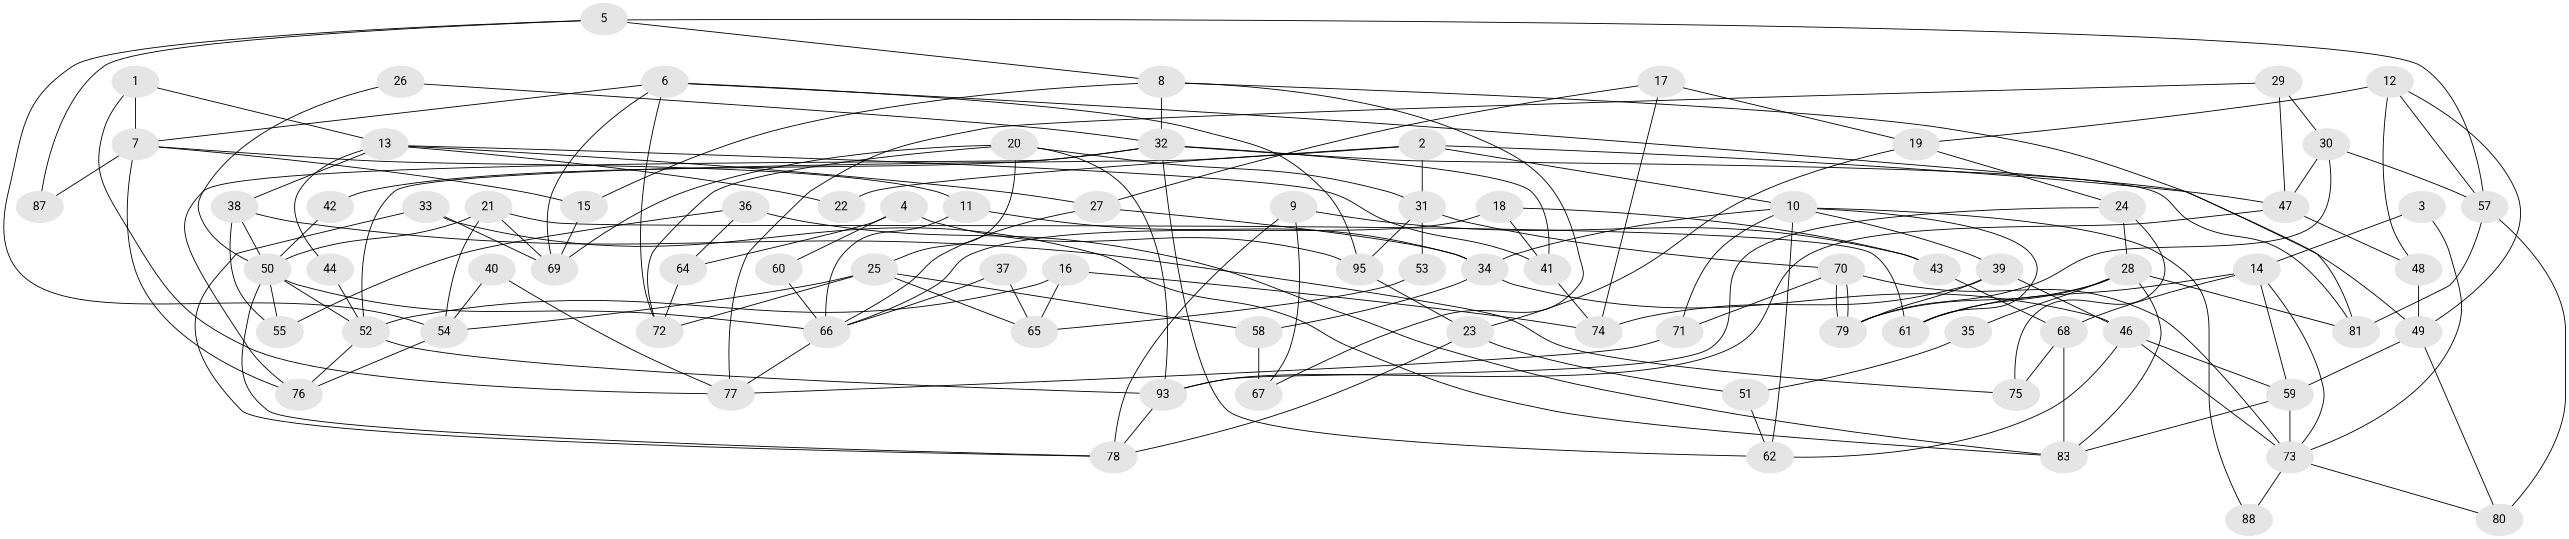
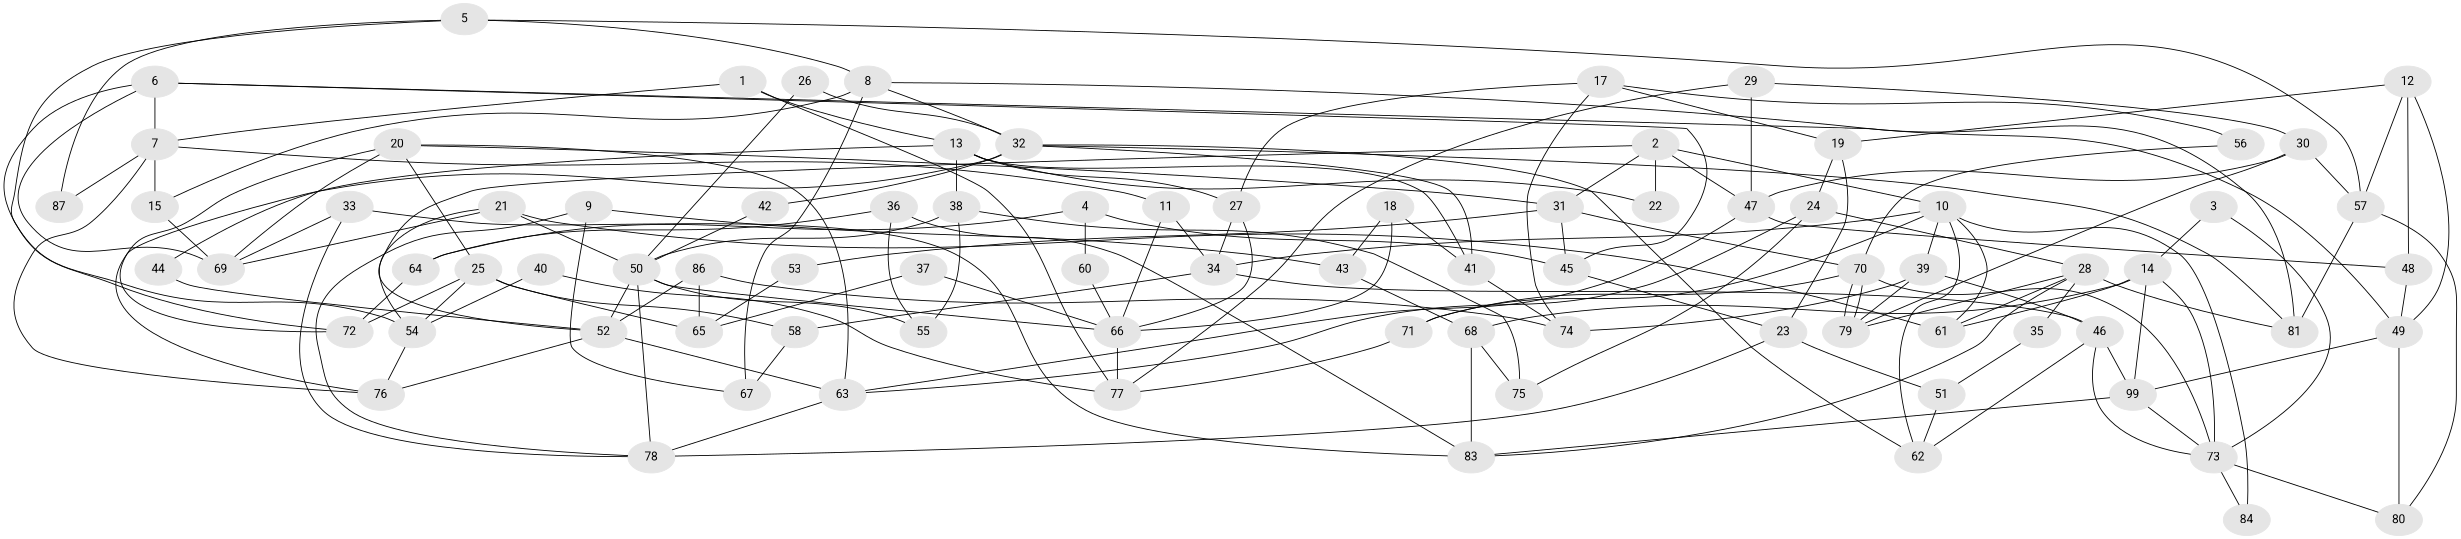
  graph {
    fontname=Roboto
    node [color=gray90 fontname=Roboto style=filled]
    edge [fontname=Roboto]
    1
    7
    13
    77
    n5 [label=87]
    11
    15
    76
    22
    27
    38
    41
    44
    2
    10
    31
    47
    52
    34
    39
    61
    62
    71
-   84 [label=88]
-   45 [label=95]
+   84
+   45
    53
    70
    48
-   63 [label=93]
+   63
    3
    14
    73
-   59
+   59 [label=99]
    68
    80
    4
    60
    64
    23
    78
    51
    66
    72
    5
    8
    54
    57
    32
    67
    81
    6
    49
    69
    42
    9
    43
    58
    46
    74
    79
    12
    19
    24
    50
    75
    55
    83
-   16
+   16 [label=86]
    65
    17
+   56
    18
    28
    20
    25
    21
    35
    26
    29
    30
    33
    36
    37
    40
    1 -- 7
    1 -- 13
    1 -- 77
    7 -- n5
    7 -- 11
    7 -- 15
    7 -- 76
    13 -- 22
    13 -- 27
    13 -- 38
    13 -- 41
    13 -- 44
    11 -- 34
    11 -- 66
    15 -- 69
    27 -- 34
    27 -- 66
    38 -- 50
    38 -- 75
    38 -- 55
    41 -- 74
    44 -- 52
    2 -- 22
    2 -- 10
    2 -- 31
    2 -- 47
    2 -- 52
    10 -- 34
    10 -- 39
    10 -- 61
    10 -- 62
    10 -- 71
    10 -- 84
    31 -- 45
    31 -- 53
    31 -- 70
    47 -- 48
    47 -- 63
    52 -- 76
    52 -- 63
    34 -- 58
    34 -- 46
    39 -- 46
    39 -- 74
    39 -- 79
    71 -- 77
    45 -- 23
    53 -- 65
    70 -- 71
    70 -- 73
    70 -- 79
    70 -- 79
    48 -- 49
    63 -- 78
    3 -- 14
    3 -- 73
    14 -- 61
    14 -- 73
    14 -- 59
    14 -- 68
    73 -- 84
    73 -- 80
    59 -- 73
    59 -- 83
    68 -- 75
    68 -- 83
    4 -- 45
    4 -- 60
    4 -- 64
    60 -- 66
    64 -- 72
    23 -- 78
    23 -- 51
    51 -- 62
    66 -- 77
    5 -- n5
    5 -- 8
    5 -- 54
    5 -- 57
    8 -- 15
    8 -- 32
    8 -- 67
    8 -- 81
    54 -- 76
    57 -- 80
    57 -- 81
    32 -- 76
    32 -- 41
    32 -- 62
    32 -- 81
    32 -- 42
    6 -- 7
    6 -- 45
    6 -- 72
    6 -- 49
    6 -- 69
    49 -- 59
    49 -- 80
    42 -- 50
    9 -- 78
    9 -- 67
    9 -- 43
    43 -- 68
    58 -- 67
    46 -- 62
    46 -- 73
    46 -- 59
    12 -- 48
    12 -- 57
    12 -- 49
    12 -- 19
    19 -- 23
    19 -- 24
    24 -- 63
    24 -- 75
    24 -- 28
    50 -- 52
    50 -- 78
    50 -- 66
    50 -- 55
    16 -- 52
    16 -- 74
    16 -- 65
    17 -- 27
    17 -- 74
    17 -- 19
+   17 -- 56
+   56 -- 70
    18 -- 41
    18 -- 66
    18 -- 43
    28 -- 61
    28 -- 81
    28 -- 79
    28 -- 83
    28 -- 35
    20 -- 31
    20 -- 63
    20 -- 72
    20 -- 69
    20 -- 25
    25 -- 72
    25 -- 54
    25 -- 58
    25 -- 65
    21 -- 61
    21 -- 54
    21 -- 69
    21 -- 50
    35 -- 51
    26 -- 32
    26 -- 50
    29 -- 77
    29 -- 47
    29 -- 30
    30 -- 47
    30 -- 57
    30 -- 79
    33 -- 78
    33 -- 69
    33 -- 83
    36 -- 64
    36 -- 55
    36 -- 83
    37 -- 66
    37 -- 65
    40 -- 77
    40 -- 54
  }
